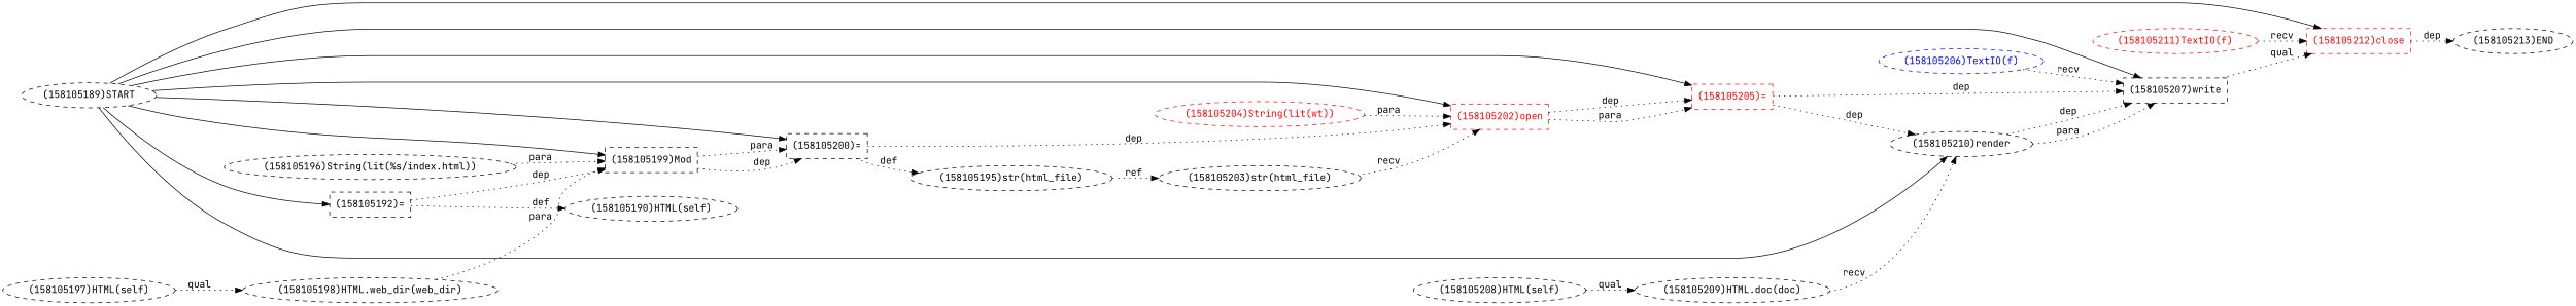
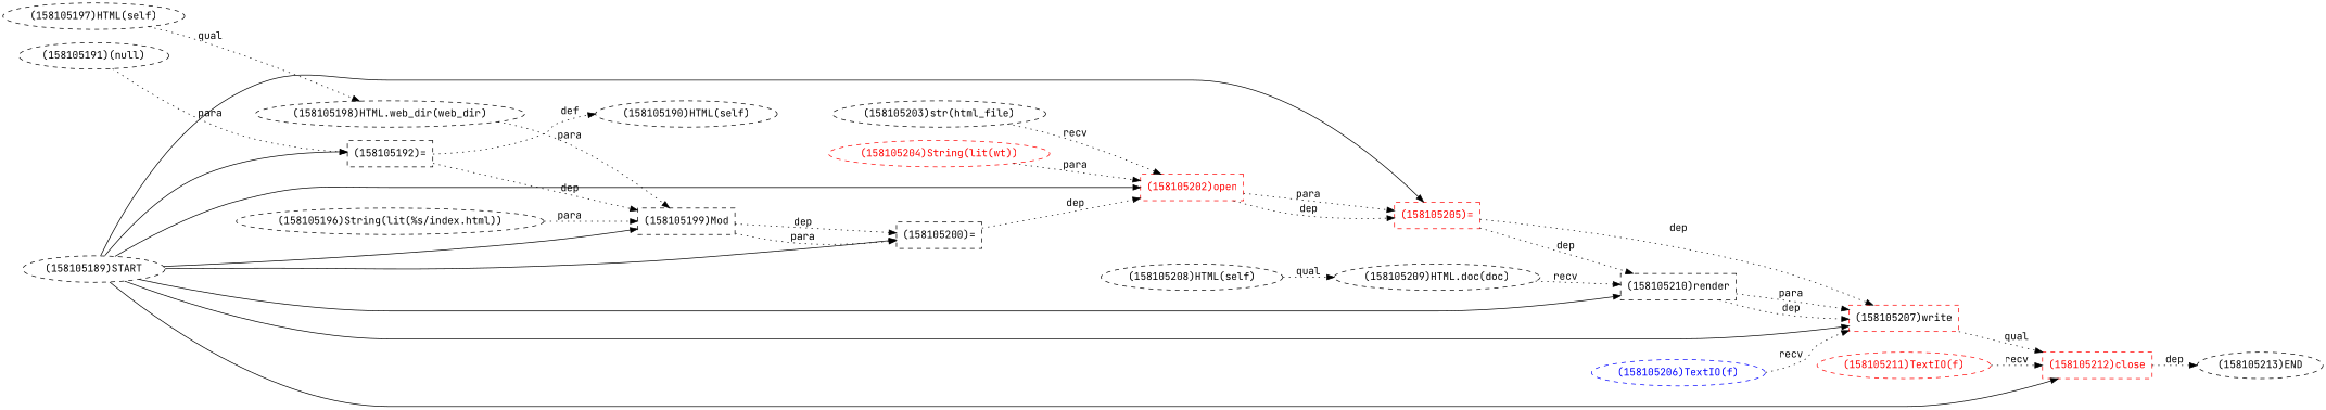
  digraph {
    fontname="JetBrains Mono"
    rankdir=LR
    node [fontname="JetBrains Mono" shape=ellipse style=dashed]
    edge [fontname="JetBrains Mono" style=dotted]
+   n1 [label="(158105191)(null)"]
    n2 [label="(158105192)=" shape=box]
    n3 [label="(158105199)Mod" shape=box]
    n4 [label="(158105190)HTML(self)"]
    n5 [label="(158105196)String(lit(%s/index.html))"]
    n6 [label="(158105200)=" shape=box]
    n7 [color=red fontcolor=red label="(158105202)open" shape=box]
-   n8 [label="(158105195)str(html_file)"]
    n9 [color=red fontcolor=red label="(158105205)=" shape=box]
    n10 [label="(158105203)str(html_file)"]
    n11 [color=red fontcolor=red label="(158105204)String(lit(wt))"]
    n12 [label="(158105208)HTML(self)"]
    n13 [label="(158105209)HTML.doc(doc)"]
-   n14 [label="(158105210)render"]
-   n15 [label="(158105207)write" shape=box]
+   n14 [label="(158105210)render" shape=box]
+   n15 [label="(158105207)write" shape=box color=red]
    n16 [color=red fontcolor=red label="(158105212)close" shape=box]
    n17 [label="(158105213)END" shape=""]
    n18 [color=blue fontcolor=blue label="(158105206)TextIO(f)"]
    n19 [color=red fontcolor=red label="(158105211)TextIO(f)"]
    n20 [label="(158105189)START" shape=""]
    n21 [label="(158105197)HTML(self)"]
    n22 [label="(158105198)HTML.web_dir(web_dir)"]
+   n1 -> n2 [label=para]
    n2 -> n3 [label=dep]
    n2 -> n4 [label=def]
    n3 -> n6 [label=dep]
    n3 -> n6 [label=para]
    n5 -> n3 [label=para]
    n6 -> n7 [label=dep]
-   n6 -> n8 [label=def]
    n7 -> n9 [label=dep]
    n7 -> n9 [label=para]
-   n8 -> n10 [label=ref]
    n9 -> n14 [label=dep]
    n9 -> n15 [label=dep]
    n10 -> n7 [label=recv]
    n11 -> n7 [label=para]
    n12 -> n13 [label=qual]
    n13 -> n14 [label=recv]
    n14 -> n15 [label=dep]
    n14 -> n15 [label=para]
    n15 -> n16 [label=qual]
    n16 -> n17 [label=dep]
    n18 -> n15 [label=recv]
    n19 -> n16 [label=recv]
    n20 -> n2 [style=solid]
    n20 -> n3 [style=solid]
    n20 -> n6 [style=solid]
    n20 -> n7 [style=solid]
    n20 -> n9 [style=solid]
    n20 -> n14 [style=solid]
    n20 -> n15 [style=solid]
    n20 -> n16 [style=solid]
    n21 -> n22 [label=qual]
    n22 -> n3 [label=para]
  }
